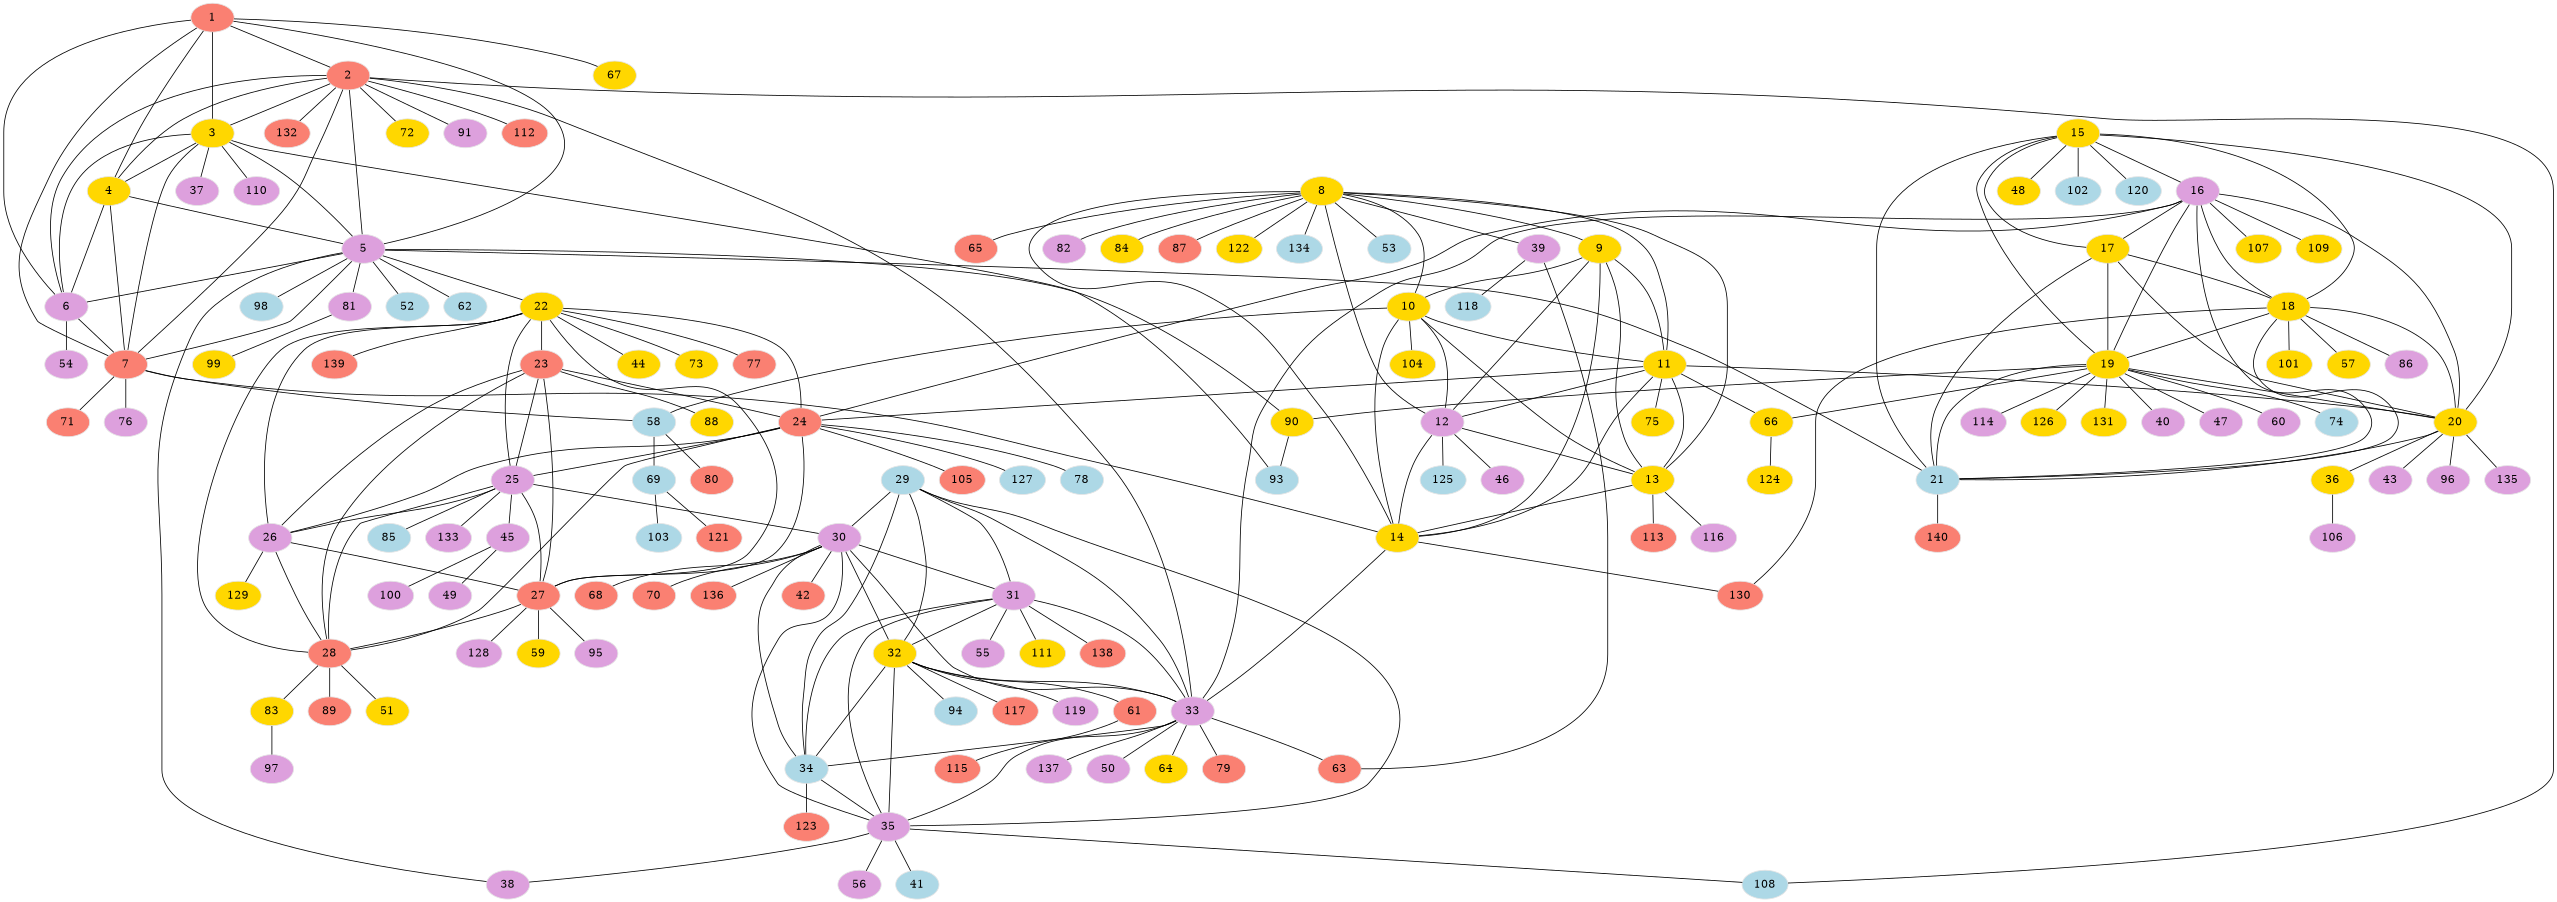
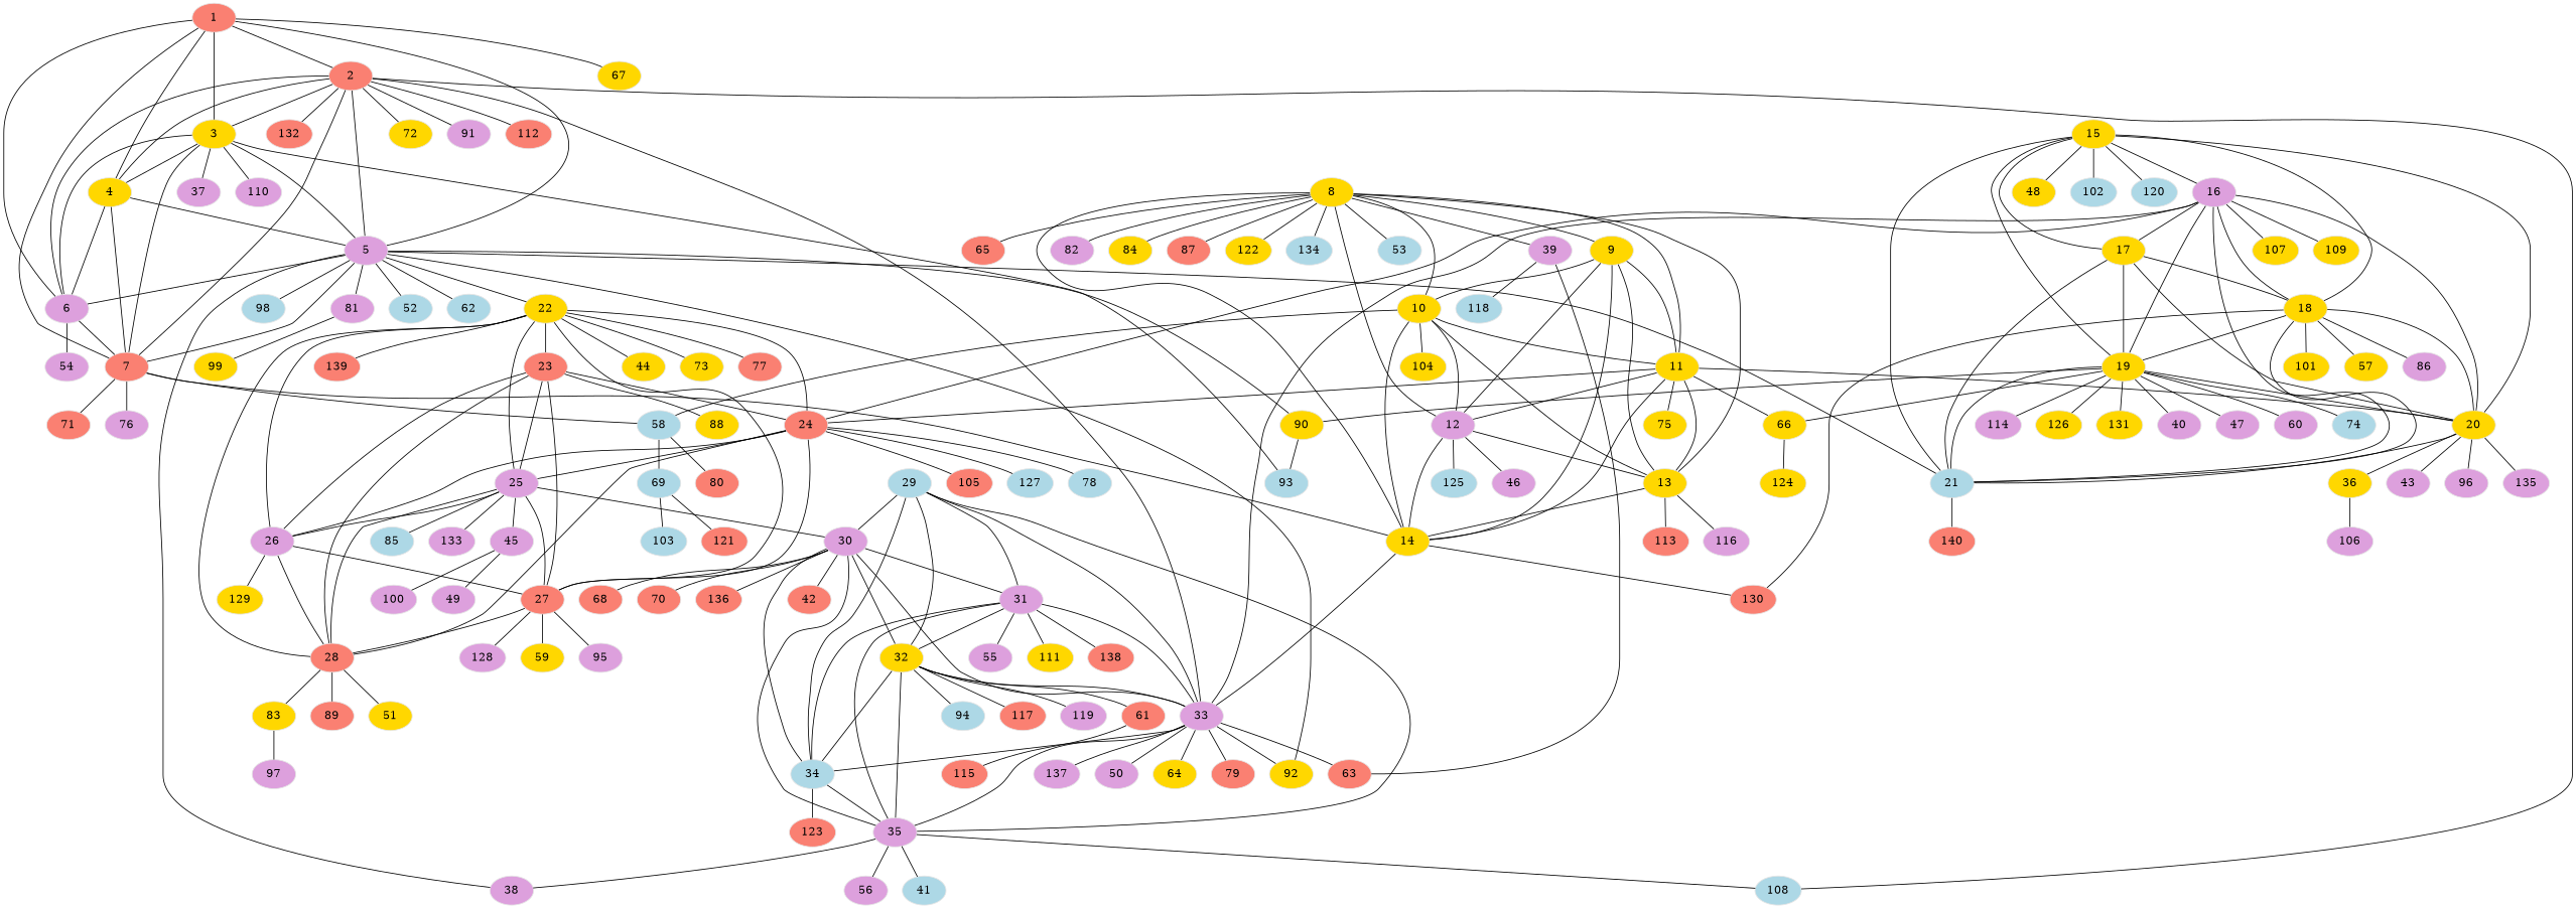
  graph {
    node [color=gray90 fillcolor=gold style=filled]
    1 [fillcolor=salmon]
    2 [fillcolor=salmon]
    3
    4
    5 [fillcolor=plum]
    6 [fillcolor=plum]
    7 [fillcolor=salmon]
    67
    33 [fillcolor=plum]
    72
    91 [fillcolor=plum]
    108 [fillcolor=lightblue]
    112 [fillcolor=salmon]
    132 [fillcolor=salmon]
    37 [fillcolor=plum]
    93 [fillcolor=lightblue]
    110 [fillcolor=plum]
    21 [fillcolor=lightblue]
    22
    38 [fillcolor=plum]
    52 [fillcolor=lightblue]
    62 [fillcolor=lightblue]
    81 [fillcolor=plum]
    90
+   92
    98 [fillcolor=lightblue]
    54 [fillcolor=plum]
    14
    58 [fillcolor=lightblue]
    71 [fillcolor=salmon]
    76 [fillcolor=plum]
    34 [fillcolor=lightblue]
    35 [fillcolor=plum]
    50 [fillcolor=plum]
    63 [fillcolor=salmon]
    64
    79 [fillcolor=salmon]
    137 [fillcolor=plum]
    140 [fillcolor=salmon]
    24 [fillcolor=salmon]
    23 [fillcolor=salmon]
    25 [fillcolor=plum]
    26 [fillcolor=plum]
    27 [fillcolor=salmon]
    28 [fillcolor=salmon]
    44
    73
    77 [fillcolor=salmon]
    139 [fillcolor=salmon]
    99
    130 [fillcolor=salmon]
    69 [fillcolor=lightblue]
    80 [fillcolor=salmon]
    8
    9
    10
    11
    12 [fillcolor=plum]
    13
    39 [fillcolor=plum]
    53 [fillcolor=lightblue]
    65 [fillcolor=salmon]
    82 [fillcolor=plum]
    84
    87 [fillcolor=salmon]
    122
    134 [fillcolor=lightblue]
    104
    20
    66
    75
    46 [fillcolor=plum]
    125 [fillcolor=lightblue]
    113 [fillcolor=salmon]
    116 [fillcolor=plum]
    118 [fillcolor=lightblue]
    36
    43 [fillcolor=plum]
    96 [fillcolor=plum]
    135 [fillcolor=plum]
    78 [fillcolor=lightblue]
    105 [fillcolor=salmon]
    127 [fillcolor=lightblue]
    124
    15
    16 [fillcolor=plum]
    17
    18
    19
    48
    102 [fillcolor=lightblue]
    120 [fillcolor=lightblue]
    107
    109
    57
    86 [fillcolor=plum]
    101
    40 [fillcolor=plum]
    47 [fillcolor=plum]
    60 [fillcolor=plum]
    74 [fillcolor=lightblue]
    114 [fillcolor=plum]
    126
    131
    106 [fillcolor=plum]
    88
    30 [fillcolor=plum]
    45 [fillcolor=plum]
    85 [fillcolor=lightblue]
    133 [fillcolor=plum]
    129
    59
    95 [fillcolor=plum]
    128 [fillcolor=plum]
    51
    83
    89 [fillcolor=salmon]
    31 [fillcolor=plum]
    32
    42 [fillcolor=salmon]
    68 [fillcolor=salmon]
    70 [fillcolor=salmon]
    136 [fillcolor=salmon]
    49 [fillcolor=plum]
    100 [fillcolor=plum]
    97 [fillcolor=plum]
    29 [fillcolor=lightblue]
    55 [fillcolor=plum]
    111
    138 [fillcolor=salmon]
    61 [fillcolor=salmon]
    94 [fillcolor=lightblue]
    117 [fillcolor=salmon]
    119 [fillcolor=plum]
    123 [fillcolor=salmon]
    41 [fillcolor=lightblue]
    56 [fillcolor=plum]
    115 [fillcolor=salmon]
    103 [fillcolor=lightblue]
    121 [fillcolor=salmon]
    1 -- 2
    1 -- 3
    1 -- 4
    1 -- 5
    1 -- 6
    1 -- 7
    1 -- 67
    2 -- 3
    2 -- 4
    2 -- 5
    2 -- 6
    2 -- 7
    2 -- 33
    2 -- 72
    2 -- 91
    2 -- 108
    2 -- 112
    2 -- 132
    3 -- 4
    3 -- 5
    3 -- 6
    3 -- 7
    3 -- 37
    3 -- 93
    3 -- 110
    4 -- 5
    4 -- 6
    4 -- 7
    5 -- 6
    5 -- 7
    5 -- 21
    5 -- 22
    5 -- 38
    5 -- 52
    5 -- 62
    5 -- 81
    5 -- 90
+   5 -- 92
    5 -- 98
    6 -- 7
    6 -- 54
    7 -- 14
    7 -- 58
    7 -- 71
    7 -- 76
+   33 -- 92
    33 -- 34
    33 -- 35
    33 -- 50
    33 -- 63
    33 -- 64
    33 -- 79
    33 -- 137
    21 -- 140
    22 -- 24
    22 -- 23
    22 -- 25
    22 -- 26
    22 -- 27
    22 -- 28
    22 -- 44
    22 -- 73
    22 -- 77
    22 -- 139
    81 -- 99
    90 -- 93
    14 -- 33
    14 -- 130
    58 -- 69
    58 -- 80
    34 -- 35
    34 -- 123
    35 -- 108
    35 -- 38
    35 -- 41
    35 -- 56
    24 -- 25
    24 -- 26
    24 -- 27
    24 -- 28
    24 -- 78
    24 -- 105
    24 -- 127
    23 -- 24
    23 -- 25
    23 -- 26
    23 -- 27
    23 -- 28
    23 -- 88
    25 -- 26
    25 -- 27
    25 -- 28
    25 -- 30
    25 -- 45
    25 -- 85
    25 -- 133
    26 -- 27
    26 -- 28
    26 -- 129
    27 -- 28
    27 -- 59
    27 -- 95
    27 -- 128
    28 -- 51
    28 -- 83
    28 -- 89
    69 -- 103
    69 -- 121
    8 -- 14
    8 -- 9
    8 -- 10
    8 -- 11
    8 -- 12
    8 -- 13
    8 -- 39
    8 -- 53
    8 -- 65
    8 -- 82
    8 -- 84
    8 -- 87
    8 -- 122
    8 -- 134
    9 -- 14
    9 -- 10
    9 -- 11
    9 -- 12
    9 -- 13
    10 -- 14
    10 -- 58
    10 -- 11
    10 -- 12
    10 -- 13
    10 -- 104
    11 -- 14
    11 -- 24
    11 -- 12
    11 -- 13
    11 -- 20
    11 -- 66
    11 -- 75
    12 -- 14
    12 -- 13
    12 -- 46
    12 -- 125
    13 -- 14
    13 -- 113
    13 -- 116
    39 -- 63
    39 -- 118
    20 -- 21
    20 -- 36
    20 -- 43
    20 -- 96
    20 -- 135
    66 -- 124
    36 -- 106
    15 -- 21
    15 -- 20
    15 -- 16
    15 -- 17
    15 -- 18
    15 -- 19
    15 -- 48
    15 -- 102
    15 -- 120
    16 -- 33
    16 -- 21
    16 -- 24
    16 -- 20
    16 -- 17
    16 -- 18
    16 -- 19
    16 -- 107
    16 -- 109
    17 -- 21
    17 -- 20
    17 -- 18
    17 -- 19
    18 -- 21
    18 -- 130
    18 -- 20
    18 -- 19
    18 -- 57
    18 -- 86
    18 -- 101
    19 -- 21
    19 -- 90
    19 -- 20
    19 -- 66
    19 -- 40
    19 -- 47
    19 -- 60
    19 -- 74
    19 -- 114
    19 -- 126
    19 -- 131
    30 -- 33
    30 -- 34
    30 -- 35
    30 -- 31
    30 -- 32
    30 -- 42
    30 -- 68
    30 -- 70
    30 -- 136
    45 -- 49
    45 -- 100
    83 -- 97
    31 -- 33
    31 -- 34
    31 -- 35
    31 -- 32
    31 -- 55
    31 -- 111
    31 -- 138
    32 -- 33
    32 -- 34
    32 -- 35
    32 -- 61
    32 -- 94
    32 -- 117
    32 -- 119
    29 -- 33
    29 -- 34
    29 -- 35
    29 -- 30
    29 -- 31
    29 -- 32
    61 -- 115
  }
